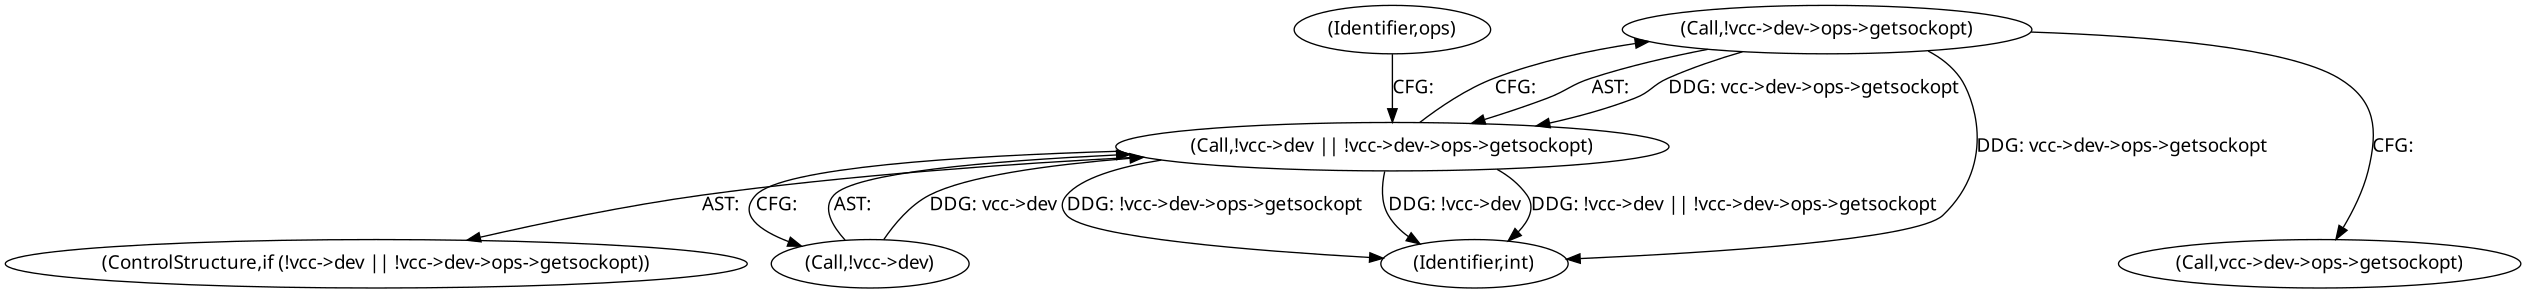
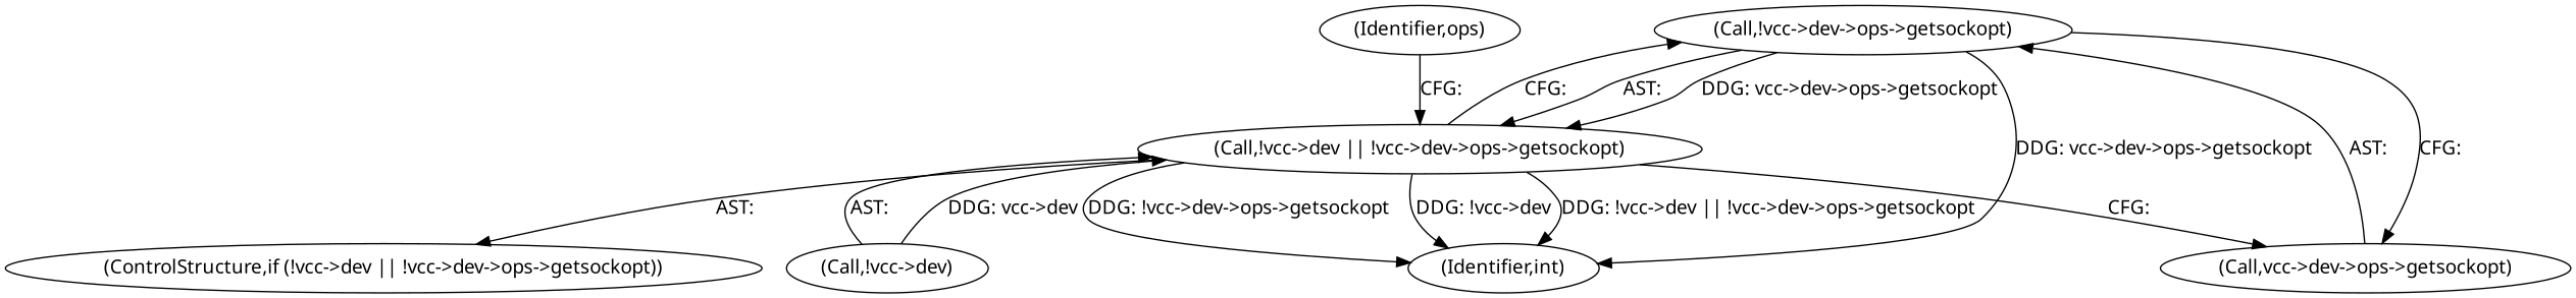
  digraph {
    fontname="Noto Sans"
    node [fontname="Noto Sans"]
    edge [fontname="Noto Sans"]
    n1 [label="(Call,!vcc->dev->ops->getsockopt)"]
    n2 [label="(Call,!vcc->dev || !vcc->dev->ops->getsockopt)"]
    n3 [label="(Call,vcc->dev->ops->getsockopt)"]
    n4 [label="(Identifier,int)"]
    n5 [label="(ControlStructure,if (!vcc->dev || !vcc->dev->ops->getsockopt))"]
    n6 [label="(Call,!vcc->dev)"]
    n7 [label="(Identifier,ops)"]
    n1 -> n2 [label="AST: "]
    n1 -> n2 [label="DDG: vcc->dev->ops->getsockopt"]
    n1 -> n3 [label="CFG: "]
    n1 -> n4 [label="DDG: vcc->dev->ops->getsockopt"]
    n2 -> n1 [label="CFG: "]
    n2 -> n4 [label="DDG: !vcc->dev || !vcc->dev->ops->getsockopt"]
    n2 -> n4 [label="DDG: !vcc->dev->ops->getsockopt"]
    n2 -> n4 [label="DDG: !vcc->dev"]
    n2 -> n5 [label="AST: "]
-   n2 -> n6 [label="CFG: "]
+   n2 -> n3 [label="CFG: "]
+   n3 -> n1 [label="AST: "]
    n6 -> n2 [label="AST: "]
    n6 -> n2 [label="DDG: vcc->dev"]
    n7 -> n2 [label="CFG: "]
  }
